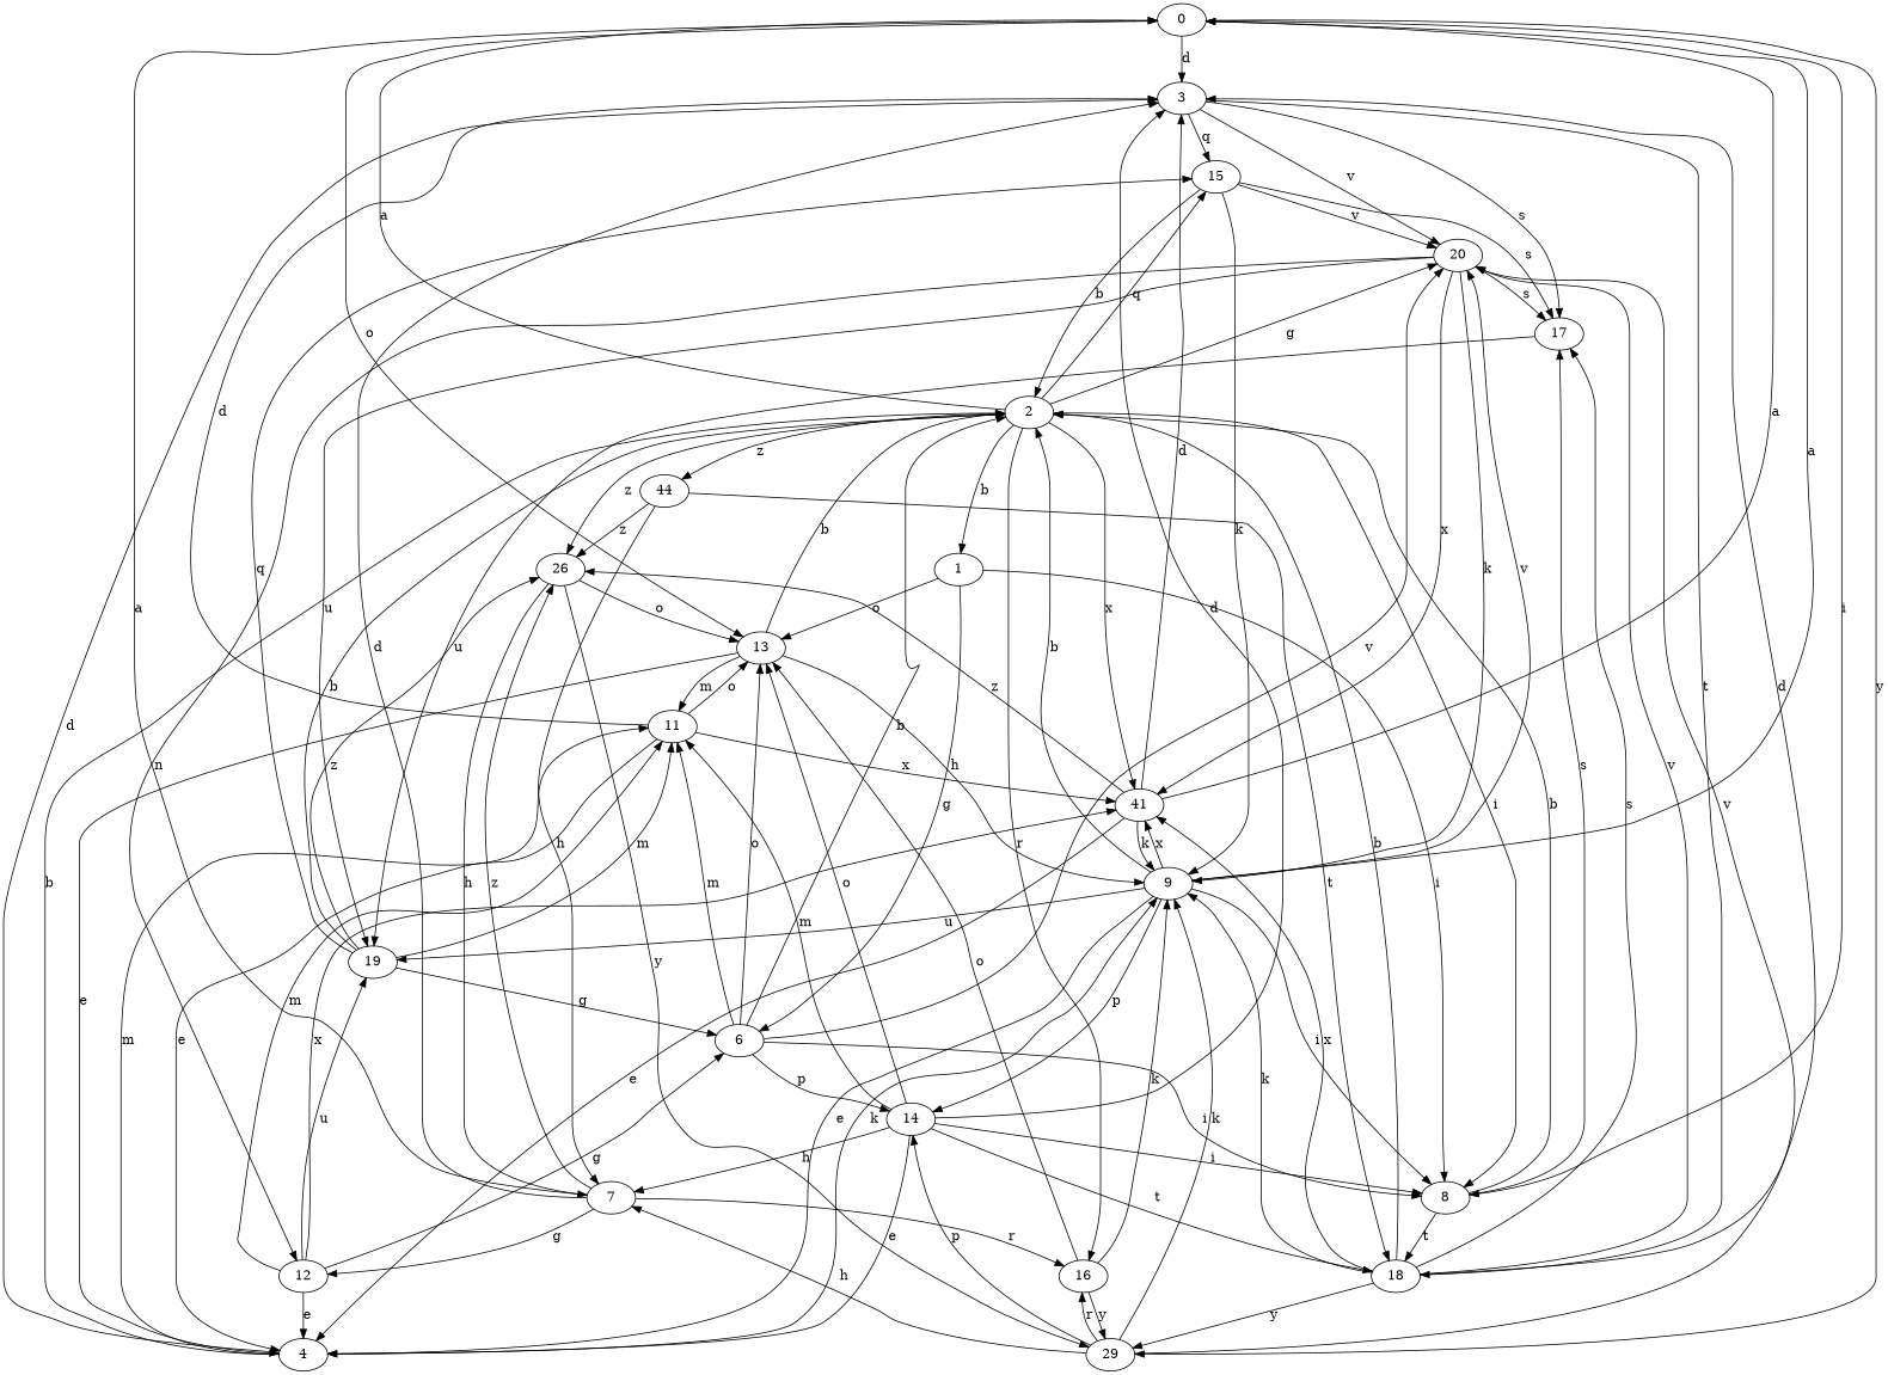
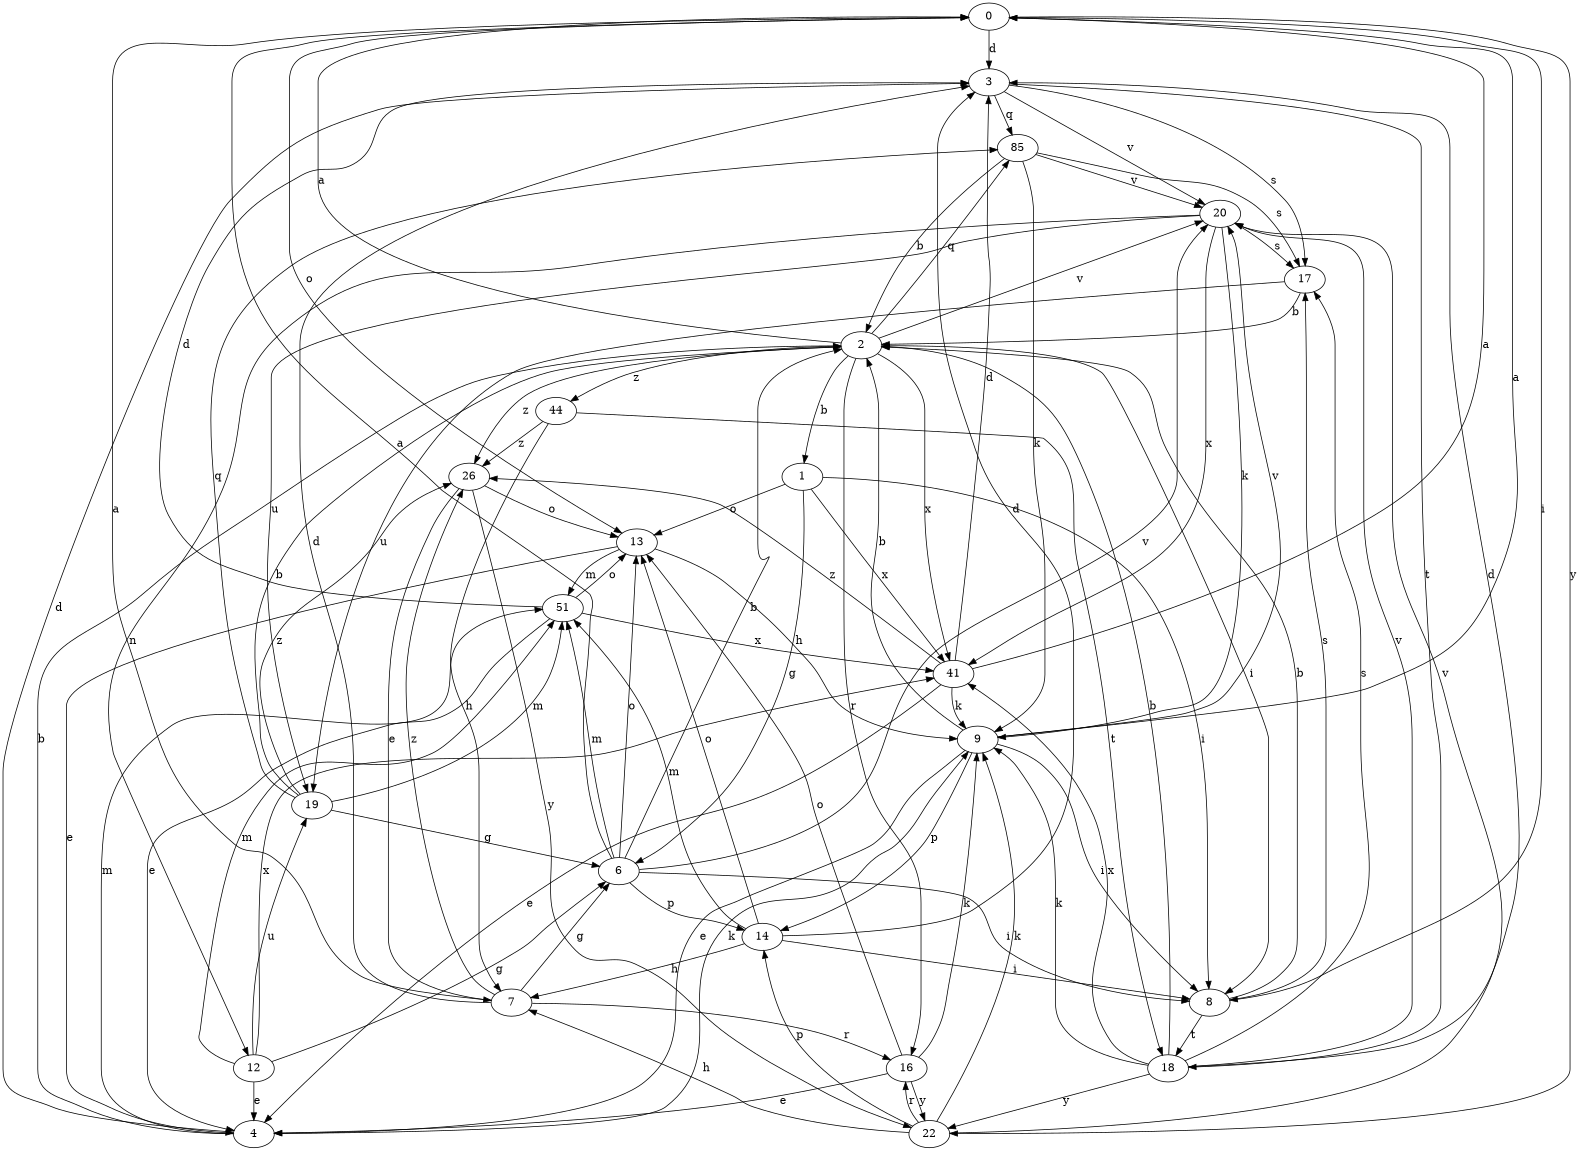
  strict digraph {
    0
    3
    8
    13
-   22 [label=29]
-   15
+   22
+   15 [label=85]
    20
    17
    18
    2
    4
    9
-   11
+   11 [label=51]
    16
    14
    7
    1
    6
    n19 [label=41]
    n20 [label=44]
    26
    19
    12
    0 -> 3 [label=d]
    0 -> 8 [label=i]
    0 -> 13 [label=o]
    0 -> 22 [label=y]
    3 -> 15 [label=q]
    3 -> 20 [label=v]
    3 -> 17 [label=s]
    3 -> 18 [label=t]
    8 -> 17 [label=s]
    8 -> 18 [label=t]
    8 -> 2 [label=b]
    13 -> 4 [label=e]
    13 -> 9 [label=h]
    13 -> 11 [label=m]
    22 -> 20 [label=v]
    22 -> 9 [label=k]
    22 -> 16 [label=r]
    22 -> 14 [label=p]
    22 -> 7 [label=h]
    15 -> 20 [label=v]
    15 -> 17 [label=s]
    15 -> 2 [label=b]
    15 -> 9 [label=k]
    20 -> 17 [label=s]
    20 -> 9 [label=k]
    20 -> n19 [label=x]
    20 -> 19 [label=u]
    20 -> 12 [label=n]
-   13 -> 2 [label=b]
+   17 -> 2 [label=b]
    17 -> 19 [label=u]
    18 -> 3 [label=d]
    18 -> 22 [label=y]
    18 -> 20 [label=v]
    18 -> 17 [label=s]
    18 -> 2 [label=b]
    18 -> 9 [label=k]
    18 -> n19 [label=x]
    2 -> 0 [label=a]
    2 -> 8 [label=i]
    2 -> 15 [label=q]
-   2 -> 20 [label=g]
+   2 -> 20 [label=v]
    2 -> 16 [label=r]
    2 -> 1 [label=b]
    2 -> n19 [label=x]
    2 -> n20 [label=z]
    2 -> 26 [label=z]
    4 -> 3 [label=d]
    4 -> 2 [label=b]
    4 -> 9 [label=k]
    4 -> 11 [label=m]
    9 -> 0 [label=a]
    9 -> 8 [label=i]
    9 -> 20 [label=v]
    9 -> 2 [label=b]
    9 -> 4 [label=e]
    9 -> 14 [label=p]
-   9 -> n19 [label=x]
-   9 -> 19 [label=u]
+   1 -> n19 [label=x]
    11 -> 3 [label=d]
    11 -> 13 [label=o]
    11 -> 4 [label=e]
    11 -> n19 [label=x]
    16 -> 13 [label=o]
    16 -> 22 [label=y]
    16 -> 9 [label=k]
    14 -> 3 [label=d]
    14 -> 8 [label=i]
    14 -> 13 [label=o]
-   14 -> 18 [label=t]
-   14 -> 4 [label=e]
+   16 -> 4 [label=e]
    14 -> 11 [label=m]
    14 -> 7 [label=h]
    7 -> 0 [label=a]
    7 -> 3 [label=d]
    7 -> 16 [label=r]
-   7 -> 12 [label=g]
+   7 -> 6 [label=g]
    7 -> 26 [label=z]
    1 -> 8 [label=i]
    1 -> 13 [label=o]
    1 -> 6 [label=g]
+   6 -> 0 [label=a]
    6 -> 8 [label=i]
    6 -> 13 [label=o]
    6 -> 20 [label=v]
    6 -> 2 [label=b]
    6 -> 11 [label=m]
    6 -> 14 [label=p]
    n19 -> 0 [label=a]
    n19 -> 3 [label=d]
    n19 -> 4 [label=e]
    n19 -> 9 [label=k]
    n19 -> 26 [label=z]
    n20 -> 18 [label=t]
    n20 -> 7 [label=h]
    n20 -> 26 [label=z]
    26 -> 13 [label=o]
    26 -> 22 [label=y]
-   26 -> 7 [label=h]
+   26 -> 7 [label=e]
    19 -> 15 [label=q]
    19 -> 2 [label=b]
    19 -> 11 [label=m]
    19 -> 6 [label=g]
    19 -> 26 [label=z]
    12 -> 4 [label=e]
    12 -> 11 [label=m]
    12 -> 6 [label=g]
    12 -> n19 [label=x]
    12 -> 19 [label=u]
  }
